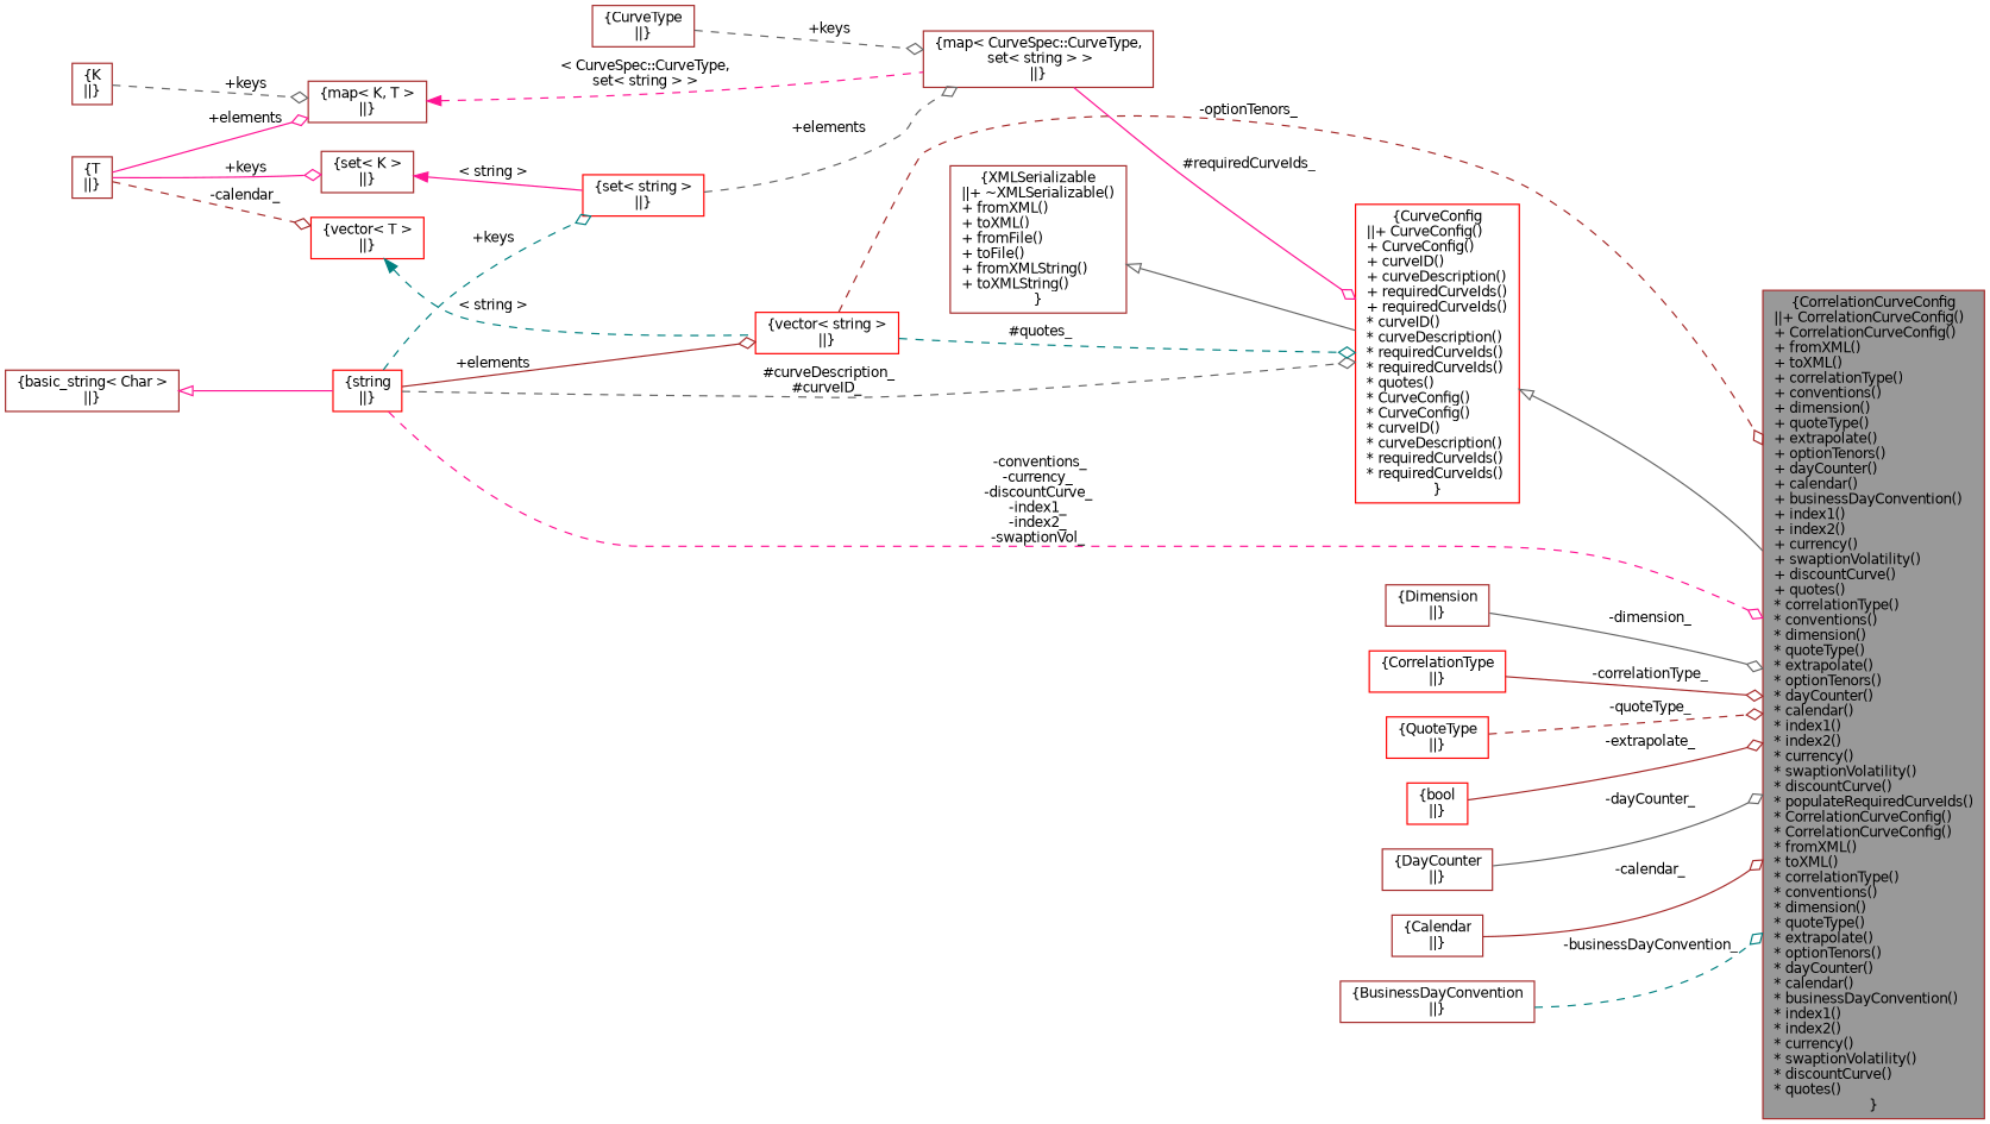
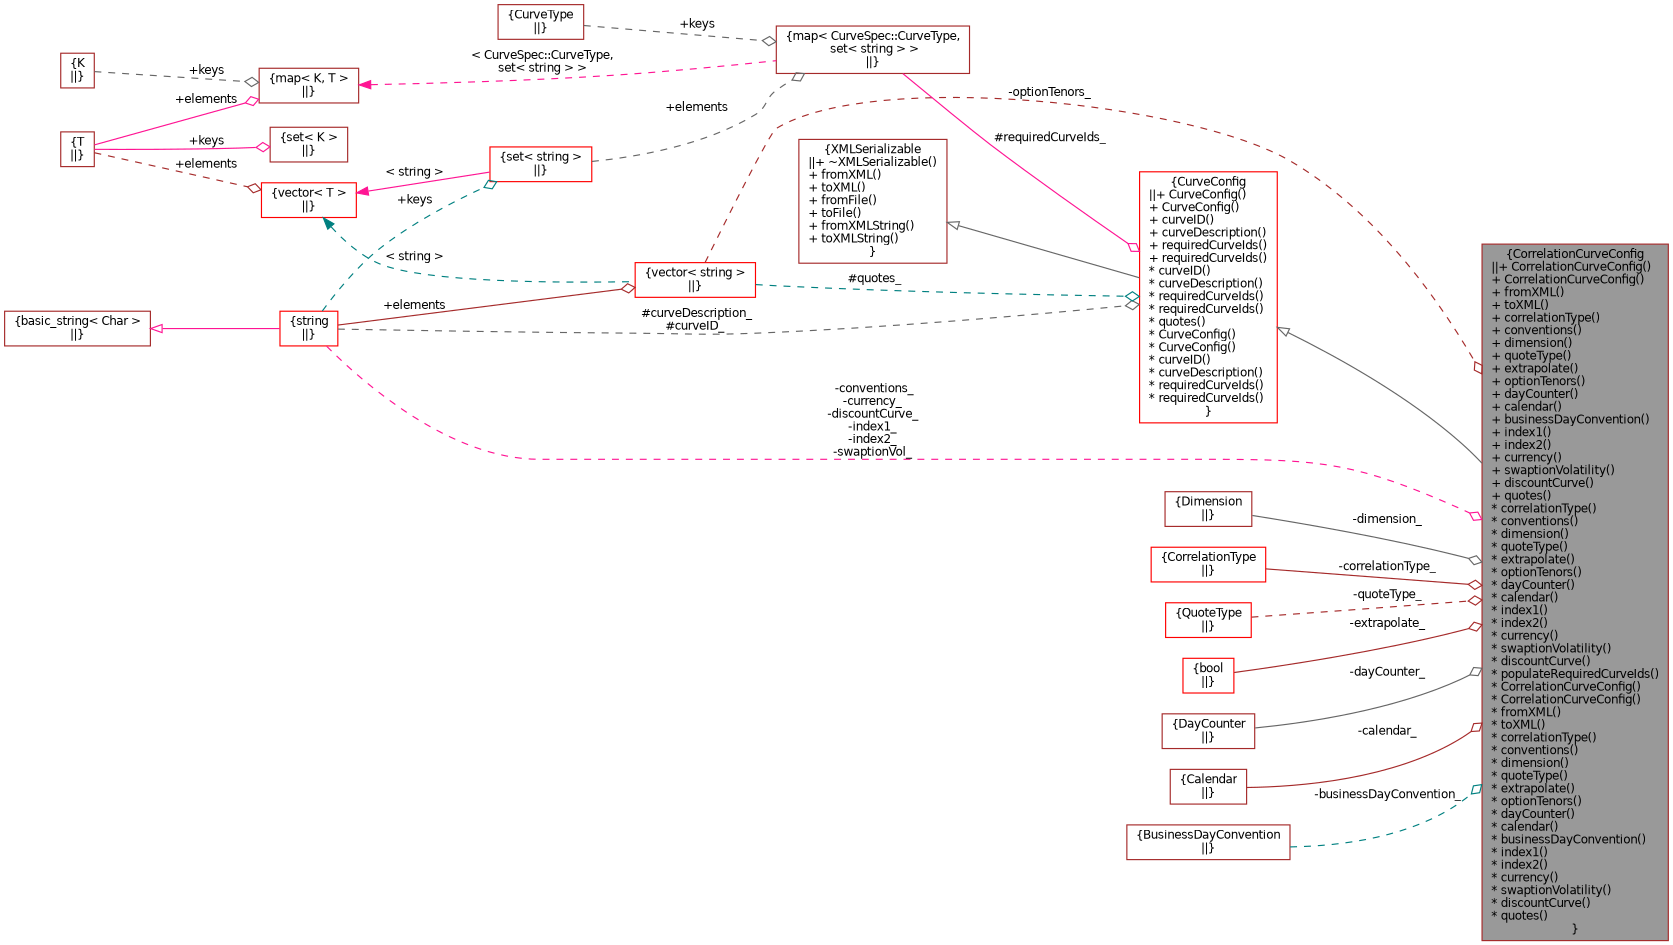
  digraph {
    rankdir=LR
    node [color=brown fillcolor=white fontname=Helvetica fontsize=10 shape=box style=filled]
    edge [color=gray40 fontname=Helvetica fontsize=10 labelfontname=Helvetica labelfontsize=10 style=solid arrowhead=odiamond]
    n1 [fillcolor=grey60 fontcolor=black height=0.2 label="{CorrelationCurveConfig\n||+ CorrelationCurveConfig()\l+ CorrelationCurveConfig()\l+ fromXML()\l+ toXML()\l+ correlationType()\l+ conventions()\l+ dimension()\l+ quoteType()\l+ extrapolate()\l+ optionTenors()\l+ dayCounter()\l+ calendar()\l+ businessDayConvention()\l+ index1()\l+ index2()\l+ currency()\l+ swaptionVolatility()\l+ discountCurve()\l+ quotes()\l* correlationType()\l* conventions()\l* dimension()\l* quoteType()\l* extrapolate()\l* optionTenors()\l* dayCounter()\l* calendar()\l* index1()\l* index2()\l* currency()\l* swaptionVolatility()\l* discountCurve()\l* populateRequiredCurveIds()\l* CorrelationCurveConfig()\l* CorrelationCurveConfig()\l* fromXML()\l* toXML()\l* correlationType()\l* conventions()\l* dimension()\l* quoteType()\l* extrapolate()\l* optionTenors()\l* dayCounter()\l* calendar()\l* businessDayConvention()\l* index1()\l* index2()\l* currency()\l* swaptionVolatility()\l* discountCurve()\l* quotes()\l}" width=0.4]
    n2 [color=red height=0.2 label="{CurveConfig\n||+ CurveConfig()\l+ CurveConfig()\l+ curveID()\l+ curveDescription()\l+ requiredCurveIds()\l+ requiredCurveIds()\l* curveID()\l* curveDescription()\l* requiredCurveIds()\l* requiredCurveIds()\l* quotes()\l* CurveConfig()\l* CurveConfig()\l* curveID()\l* curveDescription()\l* requiredCurveIds()\l* requiredCurveIds()\l}" width=0.4]
    n3 [height=0.2 label="{XMLSerializable\n||+ ~XMLSerializable()\l+ fromXML()\l+ toXML()\l+ fromFile()\l+ toFile()\l+ fromXMLString()\l+ toXMLString()\l}" width=0.4]
    n4 [color=red height=0.2 label="{string\n||}" width=0.4]
    n5 [color=red height=0.2 label="{vector\< string \>\n||}" width=0.4]
    n6 [color=red height=0.2 label="{set\< string \>\n||}" width=0.4]
    n7 [height=0.2 label="{map\< CurveSpec::CurveType,\l set\< string \> \>\n||}" width=0.4]
    n8 [height=0.2 label="{basic_string\< Char \>\n||}" width=0.4]
    n9 [color=red height=0.2 label="{vector\< T \>\n||}" width=0.4]
    n10 [height=0.2 label="{T\n||}" width=0.4]
    n11 [height=0.2 label="{map\< K, T \>\n||}" width=0.4]
    n12 [height=0.2 label="{set\< K \>\n||}" width=0.4]
    n13 [height=0.2 label="{CurveType\n||}" width=0.4]
    n14 [height=0.2 label="{K\n||}" width=0.4]
    n15 [height=0.2 label="{Dimension\n||}" width=0.4]
    n16 [color=red height=0.2 label="{CorrelationType\n||}" width=0.4]
    n17 [color=red height=0.2 label="{QuoteType\n||}" width=0.4]
    n18 [color=red height=0.2 label="{bool\n||}" width=0.4]
    n19 [height=0.2 label="{DayCounter\n||}" width=0.4]
    n20 [height=0.2 label="{Calendar\n||}" width=0.4]
    n21 [height=0.2 label="{BusinessDayConvention\n||}" width=0.4]
    n2 -> n1 [arrowtail=onormal dir=back arrowhead=""]
    n3 -> n2 [arrowtail=onormal dir=back arrowhead=""]
    n4 -> n1 [color=deeppink label=" -conventions_\n-currency_\n-discountCurve_\n-index1_\n-index2_\n-swaptionVol_" style=dashed]
    n4 -> n2 [label=" #curveDescription_\n#curveID_" style=dashed]
    n4 -> n5 [color=brown label=" +elements"]
    n4 -> n6 [color=teal label=" +keys" style=dashed]
    n5 -> n1 [color=brown label=" -optionTenors_" style=dashed]
    n5 -> n2 [color=teal label=" #quotes_" style=dashed]
    n6 -> n7 [label=" +elements" style=dashed]
    n7 -> n2 [color=deeppink label=" #requiredCurveIds_"]
    n8 -> n4 [arrowtail=onormal color=deeppink dir=back arrowhead=""]
    n9 -> n5 [color=teal dir=back label=" \< string \>" style=dashed arrowhead=""]
-   n10 -> n9 [color=brown label=" -calendar_" style=dashed]
+   n10 -> n9 [color=brown label=" +elements" style=dashed]
    n10 -> n11 [color=deeppink label=" +elements"]
    n10 -> n12 [color=deeppink label=" +keys"]
    n11 -> n7 [color=deeppink dir=back label=" \< CurveSpec::CurveType,\l set\< string \> \>" style=dashed arrowhead=""]
-   n12 -> n6 [color=deeppink dir=back label=" \< string \>" arrowhead=""]
+   n9 -> n6 [color=deeppink dir=back label=" \< string \>" arrowhead=""]
    n13 -> n7 [label=" +keys" style=dashed]
    n14 -> n11 [label=" +keys" style=dashed]
    n15 -> n1 [label=" -dimension_"]
    n16 -> n1 [color=brown label=" -correlationType_"]
    n17 -> n1 [color=brown label=" -quoteType_" style=dashed]
    n18 -> n1 [color=brown label=" -extrapolate_"]
    n19 -> n1 [label=" -dayCounter_"]
    n20 -> n1 [color=brown label=" -calendar_"]
    n21 -> n1 [color=teal label=" -businessDayConvention_" style=dashed]
  }
